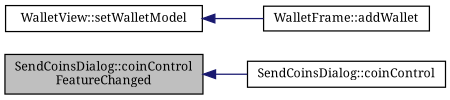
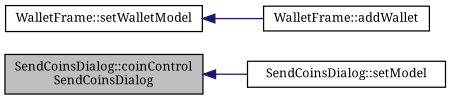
  digraph {
    fontname="Noto Serif"
    rankdir=LR
    node [color=black fillcolor=white fontname="Noto Serif" fontsize=10 shape=record style=filled]
    edge [color=midnightblue dir=back fontname="Noto Serif" fontsize=10 labelfontname=Helvetica labelfontsize=10 style=solid]
-   n1 [fillcolor=grey75 fontcolor=black height=0.2 label="SendCoinsDialog::coinControl\lFeatureChanged" width=0.4]
-   n2 [height=0.2 label="SendCoinsDialog::coinControl" width=0.4]
-   n3 [height=0.2 label="WalletView::setWalletModel" width=0.4]
+   n1 [fillcolor=grey75 fontcolor=black height=0.2 label="SendCoinsDialog::coinControl\lSendCoinsDialog" width=0.4]
+   n2 [height=0.2 label="SendCoinsDialog::setModel" width=0.4]
+   n3 [height=0.2 label="WalletFrame::setWalletModel" width=0.4]
    n4 [height=0.2 label="WalletFrame::addWallet" width=0.4]
    n1 -> n2
    n3 -> n4
  }
